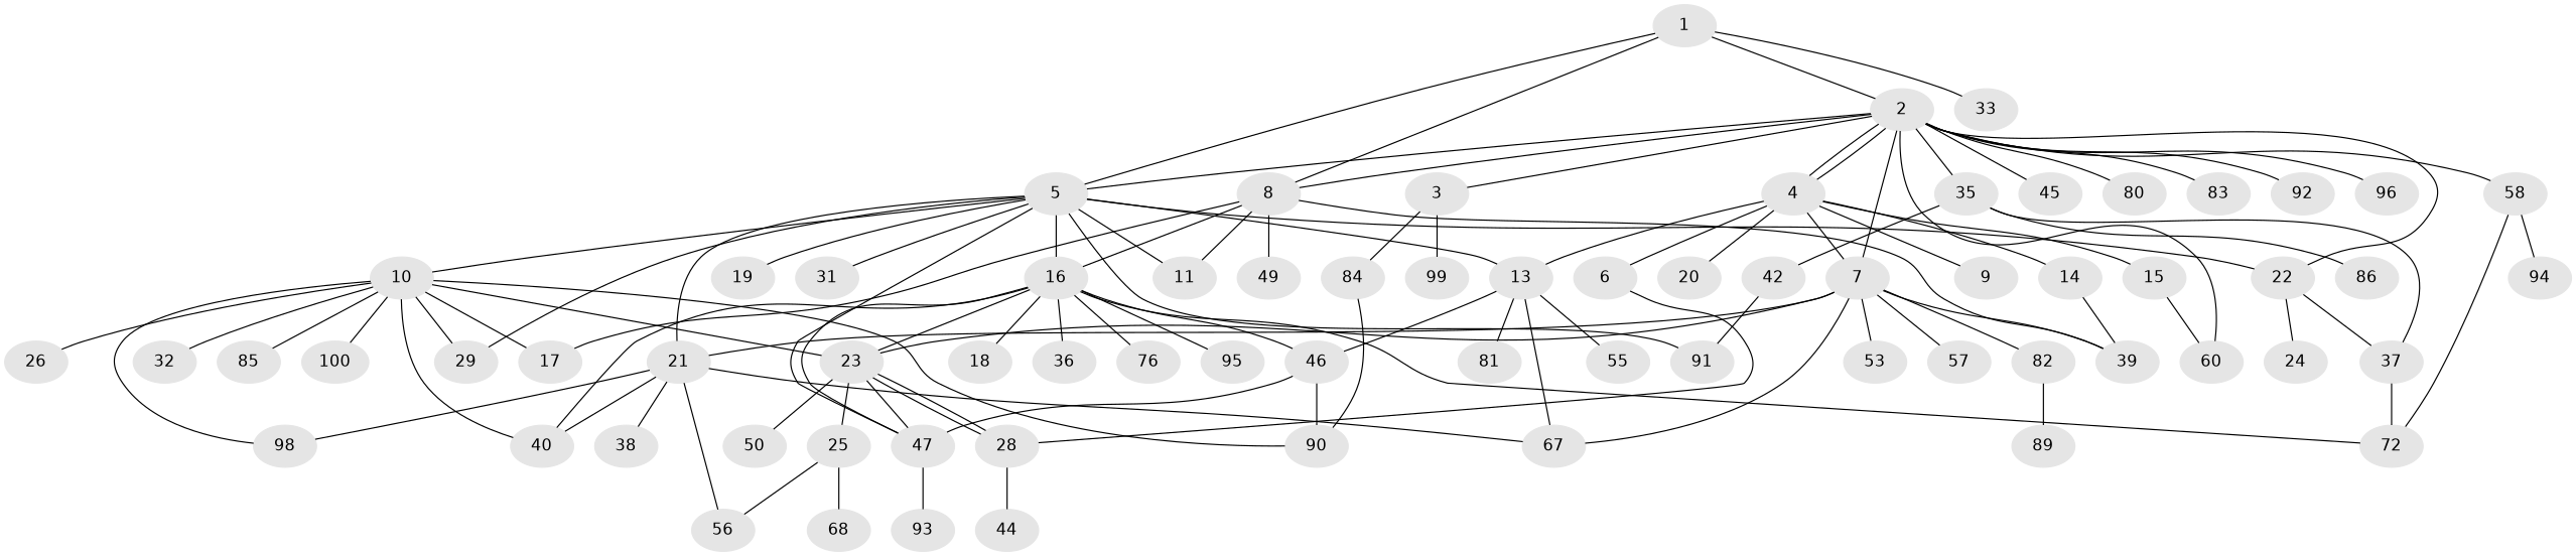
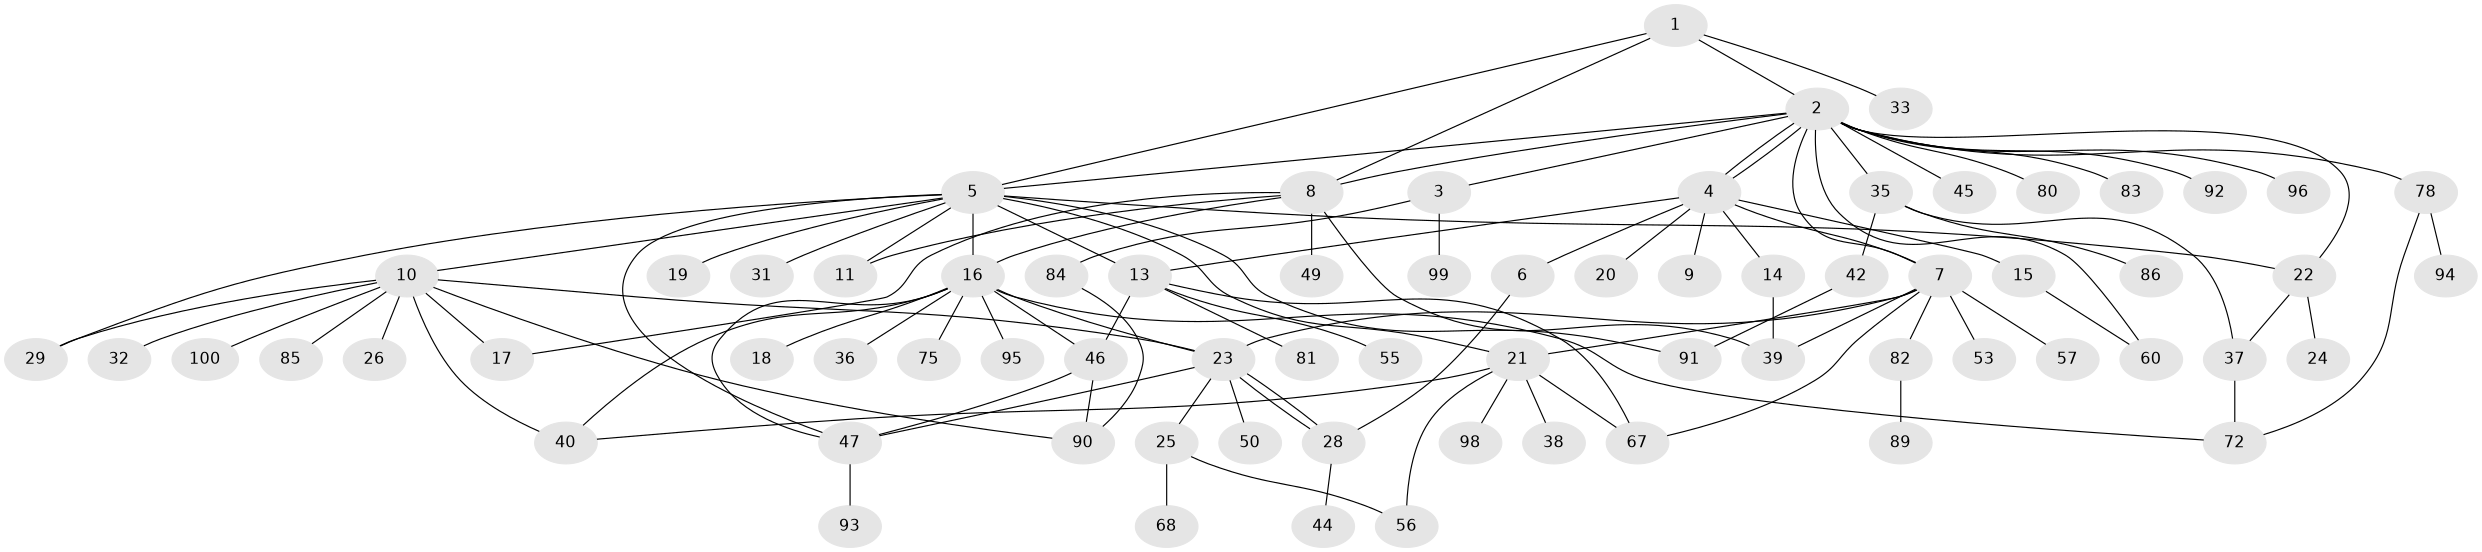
  graph {
    fontname="DejaVu Sans"
    node [color=gray90 fontname="DejaVu Sans" style=filled]
    edge [fontname="DejaVu Sans"]
    1 [super="+77"]
    2 [super="+59"]
    5 [super="+71"]
    8 [super="+34"]
    33
    3
    4 [super="+12"]
    7 [super="+27"]
    22
    35 [super="+70"]
    45
-   58 [super="+74"]
+   58 [super="+74" label=78]
    60
    80
    83
    92
    96
    13 [super="+73"]
    10 [super="+41"]
    11
    16 [super="+52"]
    19
    21 [super="+43"]
    29
    31
    47 [super="+76"]
    91
    39 [super="+51"]
    17
    49
    84
    99
    6 [super="+62"]
    9
    14
    15 [super="+61"]
    20
    23 [super="+66"]
    53
    67 [super="+78"]
    82
    n42 [label=57]
    24
    37 [super="+48"]
    42 [super="+97"]
    86
    72 [super="+79"]
    94
    90
    28 [super="+57"]
    46 [super="+54"]
    55 [super="+65"]
    81
    100
    26
    32
    40 [super="+64"]
    85
    98
    18
    36 [super="+69"]
-   75 [label=76]
+   75
    95
    38 [super="+88"]
    56
    93
    44
    25 [super="+63"]
    50
    89
    68
    1 -- 2
    1 -- 5
    1 -- 8
    1 -- 33
    2 -- 5
    2 -- 8
    2 -- 3
    2 -- 4
    2 -- 4
    2 -- 7 [weight=2]
    2 -- 22
    2 -- 35
    2 -- 45
    2 -- 58
    2 -- 60
    2 -- 80
    2 -- 83
    2 -- 92
    2 -- 96 [weight=2]
    5 -- 22
    5 -- 13
    5 -- 10
    5 -- 11
    5 -- 16
    5 -- 19
    5 -- 21
    5 -- 29
    5 -- 31
    5 -- 47
    5 -- 91
    8 -- 11
    8 -- 16
    8 -- 39
    8 -- 17
    8 -- 49
    3 -- 84
    3 -- 99
    4 -- 7
    4 -- 13
    4 -- 6
    4 -- 9
    4 -- 14
    4 -- 15
    4 -- 20
    7 -- 21
    7 -- 39
    7 -- 23
    7 -- 53
    7 -- 67
    7 -- 82
    7 -- n42
    22 -- 24
    22 -- 37
    35 -- 37
    35 -- 42
    35 -- 86
    58 -- 72
    58 -- 94
    13 -- 67
    13 -- 46
    13 -- 55
    13 -- 81
    10 -- 29
    10 -- 17
    10 -- 23
    10 -- 90
    10 -- 100
    10 -- 26
    10 -- 32
    10 -- 40
    10 -- 85
-   10 -- 98
    16 -- 47
    16 -- 23
    16 -- 72
    16 -- 46 [weight=2]
    16 -- 40
    16 -- 18
    16 -- 36
    16 -- 75
    16 -- 95
    21 -- 67
    21 -- 40
    21 -- 98
    21 -- 38
    21 -- 56
    47 -- 93
    84 -- 90
    6 -- 28
    14 -- 39
    15 -- 60
    23 -- 47
    23 -- 28
    23 -- 28
    23 -- 25
    23 -- 50
    82 -- 89
    37 -- 72
    42 -- 91
    28 -- 44
    46 -- 47
    46 -- 90
    25 -- 56
    25 -- 68
  }
